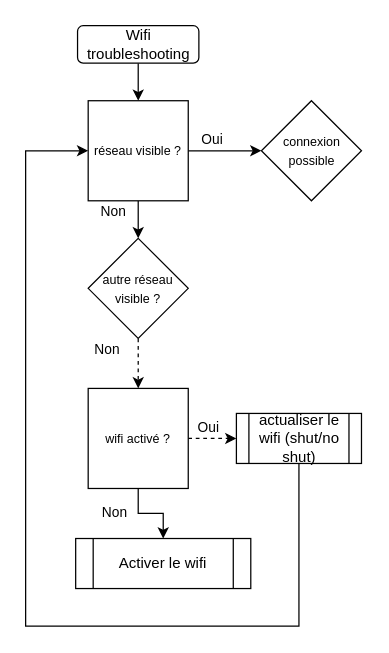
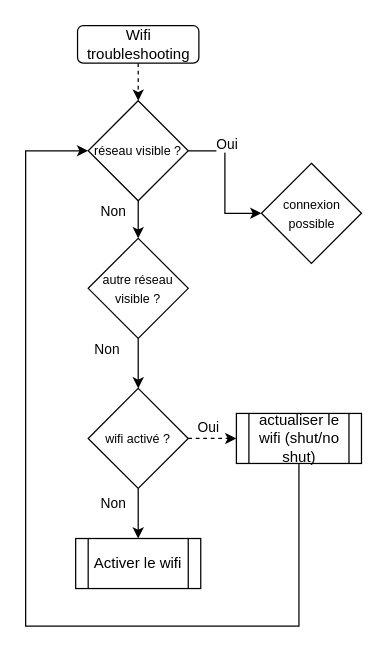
  <mxCell id="0" />
  <mxCell id="1" parent="0" />
- <mxCell id="2" style="edgeStyle=orthogonalEdgeStyle;rounded=0;orthogonalLoop=1;jettySize=auto;html=1;exitX=0.5;exitY=1;exitDx=0;exitDy=0;entryX=0.5;entryY=0;entryDx=0;entryDy=0;" edge="1" parent="1" source="3" target="9"><mxGeometry relative="1" as="geometry"><mxPoint x="108.5" y="80" as="targetPoint" /></mxGeometry></mxCell>
+ <mxCell id="2" style="edgeStyle=orthogonalEdgeStyle;rounded=0;orthogonalLoop=1;jettySize=auto;html=1;exitX=0.5;exitY=1;exitDx=0;exitDy=0;entryX=0.5;entryY=0;entryDx=0;entryDy=0;dashed=1;" edge="1" parent="1" source="3" target="9"><mxGeometry relative="1" as="geometry"><mxPoint x="108.5" y="80" as="targetPoint" /></mxGeometry></mxCell>
  <mxCell id="3" value="Wifi troubleshooting" style="rounded=1;whiteSpace=wrap;html=1;" vertex="1" parent="1"><mxGeometry x="61.5" y="20" width="97" height="30" as="geometry" /></mxCell>
  <mxCell id="4" style="edgeStyle=orthogonalEdgeStyle;rounded=0;orthogonalLoop=1;jettySize=auto;html=1;exitX=1;exitY=0.5;exitDx=0;exitDy=0;entryX=0;entryY=0.5;entryDx=0;entryDy=0;" edge="1" parent="1" source="9" target="6"><mxGeometry relative="1" as="geometry"><mxPoint x="158.5" y="120" as="sourcePoint" /><mxPoint x="218.5" y="120" as="targetPoint" /></mxGeometry></mxCell>
  <mxCell id="5" value="Oui" style="edgeLabel;html=1;align=center;verticalAlign=middle;resizable=0;points=[];" vertex="1" connectable="0" parent="4"><mxGeometry x="-0.387" y="1" relative="1" as="geometry"><mxPoint y="-9" as="offset" /></mxGeometry></mxCell>
- <mxCell id="6" value="&lt;font style=&quot;font-size: 10px;&quot;&gt;connexion possible&lt;/font&gt;" style="rhombus;whiteSpace=wrap;html=1;" vertex="1" parent="1"><mxGeometry x="208.5" y="80" width="80" height="80" as="geometry" /></mxCell>
+ <mxCell id="6" value="&lt;font style=&quot;font-size: 10px;&quot;&gt;connexion possible&lt;/font&gt;" style="rhombus;whiteSpace=wrap;html=1;" vertex="1" parent="1"><mxGeometry x="208.5" y="130" width="80" height="80" as="geometry" /></mxCell>
  <mxCell id="7" style="edgeStyle=orthogonalEdgeStyle;rounded=0;orthogonalLoop=1;jettySize=auto;html=1;exitX=0.5;exitY=1;exitDx=0;exitDy=0;entryX=0.5;entryY=0;entryDx=0;entryDy=0;" edge="1" parent="1" source="9" target="11"><mxGeometry relative="1" as="geometry" /></mxCell>
  <mxCell id="8" value="Non" style="edgeLabel;html=1;align=center;verticalAlign=middle;resizable=0;points=[];" vertex="1" connectable="0" parent="7"><mxGeometry x="-0.562" relative="1" as="geometry"><mxPoint x="-21" y="1" as="offset" /></mxGeometry></mxCell>
- <mxCell id="9" value="&lt;font style=&quot;font-size: 10px;&quot;&gt;réseau visible ?&lt;/font&gt;" style="whiteSpace=wrap;html=1;rounded=0;" vertex="1" parent="1"><mxGeometry x="70" y="80" width="80" height="80" as="geometry" /></mxCell>
- <mxCell id="10" style="edgeStyle=orthogonalEdgeStyle;rounded=0;orthogonalLoop=1;jettySize=auto;html=1;exitX=0.5;exitY=1;exitDx=0;exitDy=0;entryX=0.5;entryY=0;entryDx=0;entryDy=0;dashed=1;" edge="1" parent="1" source="11" target="16"><mxGeometry relative="1" as="geometry" /></mxCell>
+ <mxCell id="9" value="&lt;font style=&quot;font-size: 10px;&quot;&gt;réseau visible ?&lt;/font&gt;" style="rhombus;whiteSpace=wrap;html=1;" vertex="1" parent="1"><mxGeometry x="70" y="80" width="80" height="80" as="geometry" /></mxCell>
+ <mxCell id="10" style="edgeStyle=orthogonalEdgeStyle;rounded=0;orthogonalLoop=1;jettySize=auto;html=1;exitX=0.5;exitY=1;exitDx=0;exitDy=0;entryX=0.5;entryY=0;entryDx=0;entryDy=0;" edge="1" parent="1" source="11" target="16"><mxGeometry relative="1" as="geometry" /></mxCell>
  <mxCell id="11" value="&lt;font style=&quot;font-size: 10px;&quot;&gt;autre réseau visible ?&lt;/font&gt;" style="rhombus;whiteSpace=wrap;html=1;" vertex="1" parent="1"><mxGeometry x="70" y="190" width="80" height="80" as="geometry" /></mxCell>
  <mxCell id="12" style="edgeStyle=orthogonalEdgeStyle;rounded=0;orthogonalLoop=1;jettySize=auto;html=1;exitX=0.5;exitY=1;exitDx=0;exitDy=0;entryX=0.5;entryY=0;entryDx=0;entryDy=0;" edge="1" parent="1" source="16" target="18"><mxGeometry relative="1" as="geometry" /></mxCell>
  <mxCell id="13" value="Non" style="edgeLabel;html=1;align=center;verticalAlign=middle;resizable=0;points=[];" vertex="1" connectable="0" parent="12"><mxGeometry x="-0.324" y="-1" relative="1" as="geometry"><mxPoint x="-20" y="-3" as="offset" /></mxGeometry></mxCell>
  <mxCell id="14" style="edgeStyle=orthogonalEdgeStyle;rounded=0;orthogonalLoop=1;jettySize=auto;html=1;exitX=1;exitY=0.5;exitDx=0;exitDy=0;entryX=0;entryY=0.5;entryDx=0;entryDy=0;dashed=1;" edge="1" parent="1" source="16" target="20"><mxGeometry relative="1" as="geometry" /></mxCell>
  <mxCell id="15" value="Oui" style="edgeLabel;html=1;align=center;verticalAlign=middle;resizable=0;points=[];" vertex="1" connectable="0" parent="14"><mxGeometry x="-0.203" y="-1" relative="1" as="geometry"><mxPoint y="-11" as="offset" /></mxGeometry></mxCell>
- <mxCell id="16" value="&lt;font style=&quot;font-size: 10px;&quot;&gt;wifi activé ?&lt;/font&gt;" style="whiteSpace=wrap;html=1;rounded=0;" vertex="1" parent="1"><mxGeometry x="70" y="310" width="80" height="80" as="geometry" /></mxCell>
+ <mxCell id="16" value="&lt;font style=&quot;font-size: 10px;&quot;&gt;wifi activé ?&lt;/font&gt;" style="rhombus;whiteSpace=wrap;html=1;" vertex="1" parent="1"><mxGeometry x="70" y="310" width="80" height="80" as="geometry" /></mxCell>
  <mxCell id="17" value="Non" style="edgeLabel;html=1;align=center;verticalAlign=middle;resizable=0;points=[];" vertex="1" connectable="0" parent="1"><mxGeometry x="78.5" y="169.997" as="geometry"><mxPoint x="6" y="109" as="offset" /></mxGeometry></mxCell>
- <mxCell id="18" value="Activer le wifi" style="shape=process;whiteSpace=wrap;html=1;backgroundOutline=1;" vertex="1" parent="1"><mxGeometry x="60" y="430" width="140" height="40" as="geometry" /></mxCell>
+ <mxCell id="18" value="Activer le wifi" style="shape=process;whiteSpace=wrap;html=1;backgroundOutline=1;" vertex="1" parent="1"><mxGeometry x="60" y="430" width="100" height="40" as="geometry" /></mxCell>
  <mxCell id="19" style="edgeStyle=orthogonalEdgeStyle;rounded=0;orthogonalLoop=1;jettySize=auto;html=1;exitX=0.5;exitY=1;exitDx=0;exitDy=0;entryX=0;entryY=0.5;entryDx=0;entryDy=0;" edge="1" parent="1" source="20" target="9"><mxGeometry relative="1" as="geometry"><Array as="points"><mxPoint x="239" y="500" /><mxPoint x="20" y="500" /><mxPoint x="20" y="120" /></Array></mxGeometry></mxCell>
  <mxCell id="20" value="actualiser le wifi (shut/no shut)" style="shape=process;whiteSpace=wrap;html=1;backgroundOutline=1;" vertex="1" parent="1"><mxGeometry x="188.5" y="330" width="100" height="40" as="geometry" /></mxCell>
